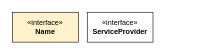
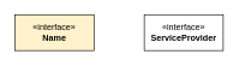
  <mxCell id="0" />
  <mxCell id="1" parent="0" />
- <mxCell id="2" value="«interface»&lt;br&gt;&lt;b&gt;ServiceProvider&lt;/b&gt;" style="html=1;whiteSpace=wrap;" vertex="1" parent="1"><mxGeometry x="145" y="20" width="110" height="50" as="geometry" /></mxCell>
+ <mxCell id="2" value="«interface»&lt;br&gt;&lt;b&gt;ServiceProvider&lt;/b&gt;" style="html=1;whiteSpace=wrap;" vertex="1" parent="1"><mxGeometry x="200" y="20" width="110" height="50" as="geometry" /></mxCell>
  <mxCell id="3" value="&amp;laquo;interface&amp;raquo;&lt;br&gt;&lt;b&gt;Name&lt;/b&gt;" style="html=1;whiteSpace=wrap;fillColor=#fff2cc;" vertex="1" parent="1"><mxGeometry x="20" y="20" width="110" height="50" as="geometry" /></mxCell>
